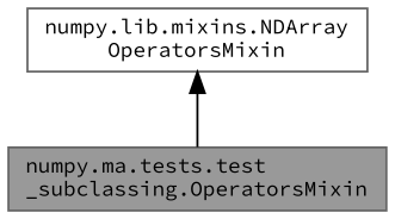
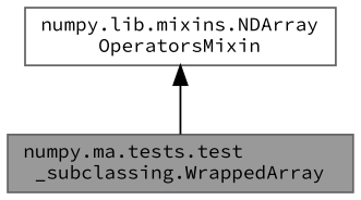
  digraph {
    fontname="Source Code Pro"
    node [color=gray40 fontname="Source Code Pro" fontsize=10 shape=box style=filled]
-   n1 [fillcolor=grey60 fontcolor=black height=0.2 label="numpy.ma.tests.test\l_subclassing.OperatorsMixin" width=0.4]
+   n1 [fillcolor=grey60 fontcolor=black height=0.2 label="numpy.ma.tests.test\l_subclassing.WrappedArray" width=0.4]
    n2 [fillcolor=white height=0.2 label="numpy.lib.mixins.NDArray\lOperatorsMixin" width=0.4]
    n2 -> n1 [color=black dir=back fontname="Source Code Pro" fontsize=10 labelfontname=Helvetica labelfontsize=10 style=solid]
  }
